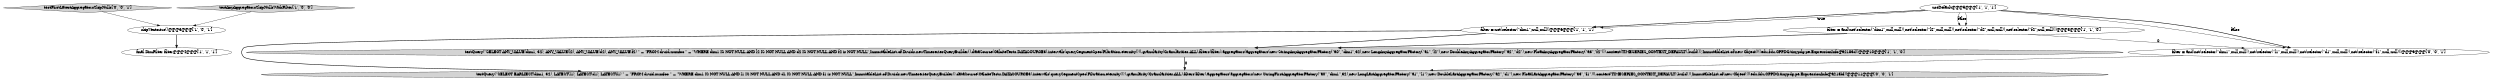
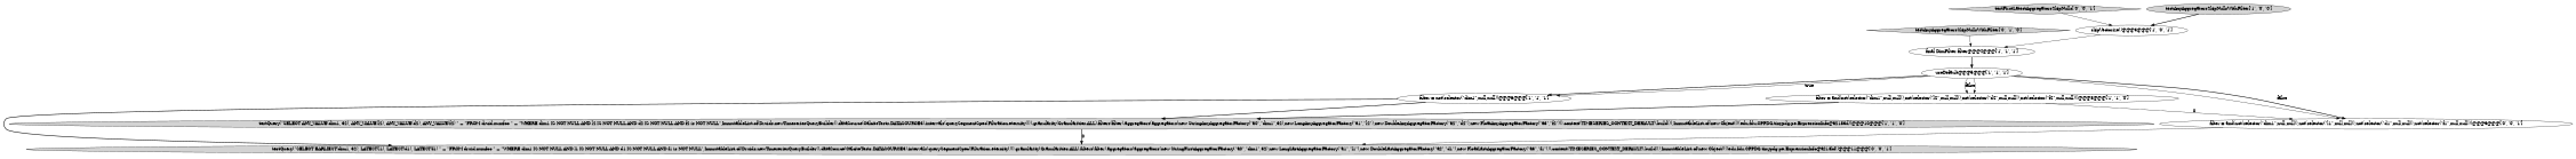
  digraph {
    node [fillcolor=white shape=ellipse style=filled]
    edge [style=solid]
    n1 [label="skipVectorize()@@@3@@@['1', '0', '1']"]
    n2 [label="final DimFilter filter@@@4@@@['1', '1', '1']"]
    n3 [label="useDefault@@@5@@@['1', '1', '1']"]
    n4 [fillcolor=lightgray label="testQuery(\"SELECT ANY_VALUE(dim1, 32), ANY_VALUE(l2), ANY_VALUE(d2), ANY_VALUE(f2) \" + \"FROM druid.numfoo \" + \"WHERE dim1 IS NOT NULL AND l2 IS NOT NULL AND d2 IS NOT NULL AND f2 is NOT NULL\",ImmutableList.of(Druids.newTimeseriesQueryBuilder().dataSource(CalciteTests.DATASOURCE3).intervals(querySegmentSpec(Filtration.eternity())).granularity(Granularities.ALL).filters(filter).aggregators(aggregators(new StringAnyAggregatorFactory(\"a0\",\"dim1\",32),new LongAnyAggregatorFactory(\"a1\",\"l2\"),new DoubleAnyAggregatorFactory(\"a2\",\"d2\"),new FloatAnyAggregatorFactory(\"a3\",\"f2\"))).context(TIMESERIES_CONTEXT_DEFAULT).build()),ImmutableList.of(new Object((((edu.fdu.CPPDG.tinypdg.pe.ExpressionInfo@a2183d))@@@10@@@['1', '1', '0']"]
    n5 [fillcolor=lightgray label="testQuery(\"SELECT EARLIEST(dim1, 32), LATEST(l1), LATEST(d1), LATEST(f1) \" + \"FROM druid.numfoo \" + \"WHERE dim1 IS NOT NULL AND l1 IS NOT NULL AND d1 IS NOT NULL AND f1 is NOT NULL\",ImmutableList.of(Druids.newTimeseriesQueryBuilder().dataSource(CalciteTests.DATASOURCE3).intervals(querySegmentSpec(Filtration.eternity())).granularity(Granularities.ALL).filters(filter).aggregators(aggregators(new StringFirstAggregatorFactory(\"a0\",\"dim1\",32),new LongLastAggregatorFactory(\"a1\",\"l1\"),new DoubleLastAggregatorFactory(\"a2\",\"d1\"),new FloatLastAggregatorFactory(\"a3\",\"f1\"))).context(TIMESERIES_CONTEXT_DEFAULT).build()),ImmutableList.of(new Object((((edu.fdu.CPPDG.tinypdg.pe.ExpressionInfo@a218bf))@@@11@@@['0', '0', '1']"]
    n6 [fillcolor=lightgray label="testFirstLatestAggregatorsSkipNulls['0', '0', '1']" shape=diamond]
    n7 [label="filter = not(selector(\"dim1\",null,null))@@@6@@@['1', '1', '1']"]
    n8 [label="filter = and(not(selector(\"dim1\",null,null)),not(selector(\"l2\",null,null)),not(selector(\"d2\",null,null)),not(selector(\"f2\",null,null)))@@@8@@@['1', '1', '0']"]
    n9 [label="filter = and(not(selector(\"dim1\",null,null)),not(selector(\"l1\",null,null)),not(selector(\"d1\",null,null)),not(selector(\"f1\",null,null)))@@@9@@@['0', '0', '1']"]
-   n10 [fillcolor=lightgray label="testAnyAggregatorsSkipNullsWithFilter['1', '0', '0']" shape=diamond]
-   n1 -> n2 [style=bold]
+   n10 [fillcolor=lightgray label="testAnyAggregatorsSkipNullsWithFilter['1', '0', '0']"]
+   n11 [fillcolor=lightgray label="testAnyAggregatorsSkipNullsWithFilter['0', '1', '0']" shape=diamond]
+   n1 -> n2
+   n2 -> n3 [style=bold]
    n3 -> n7 [style=bold]
    n3 -> n7 [label=true]
    n3 -> n8 [label=false]
    n3 -> n8
    n3 -> n9
    n3 -> n9 [label=false style=bold]
    n4 -> n5 [label=0 style=bold]
    n6 -> n1
    n7 -> n4 [style=bold]
    n7 -> n5 [style=bold]
    n8 -> n4 [style=bold]
    n8 -> n9 [label=0]
    n9 -> n5
-   n10 -> n1
+   n10 -> n1 [style=bold]
+   n11 -> n2
  }
